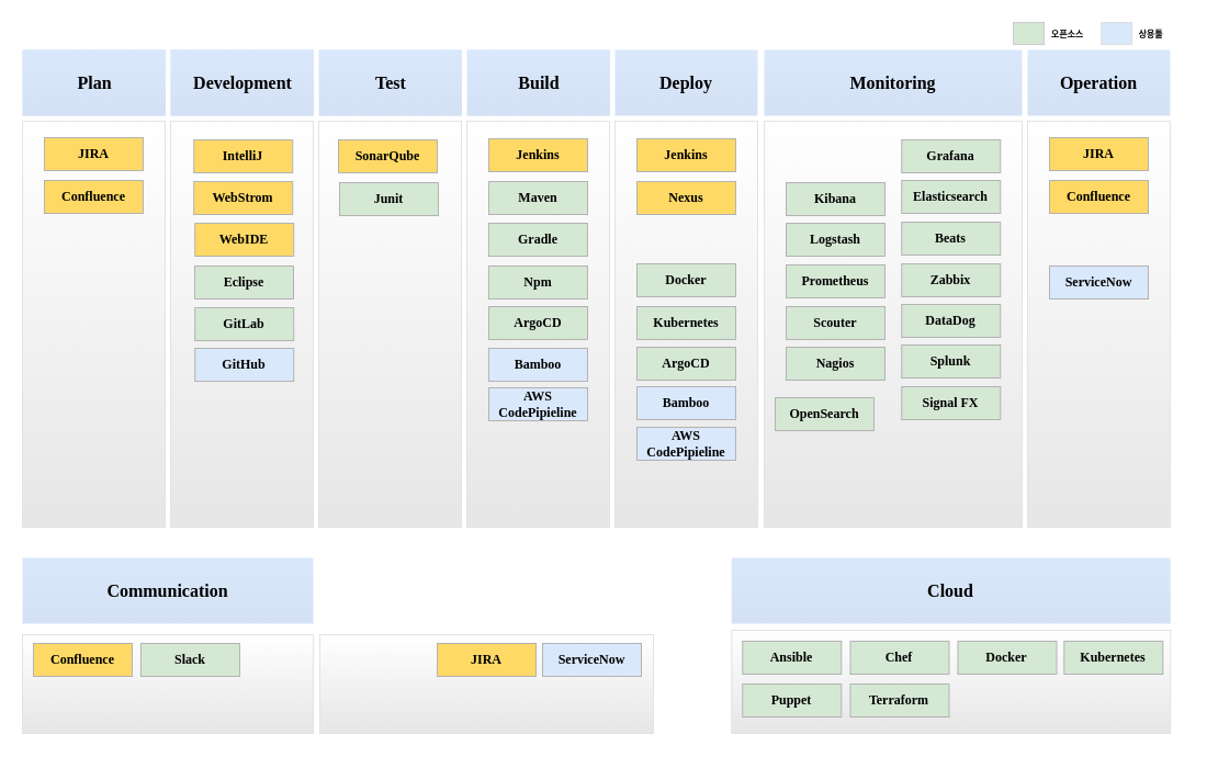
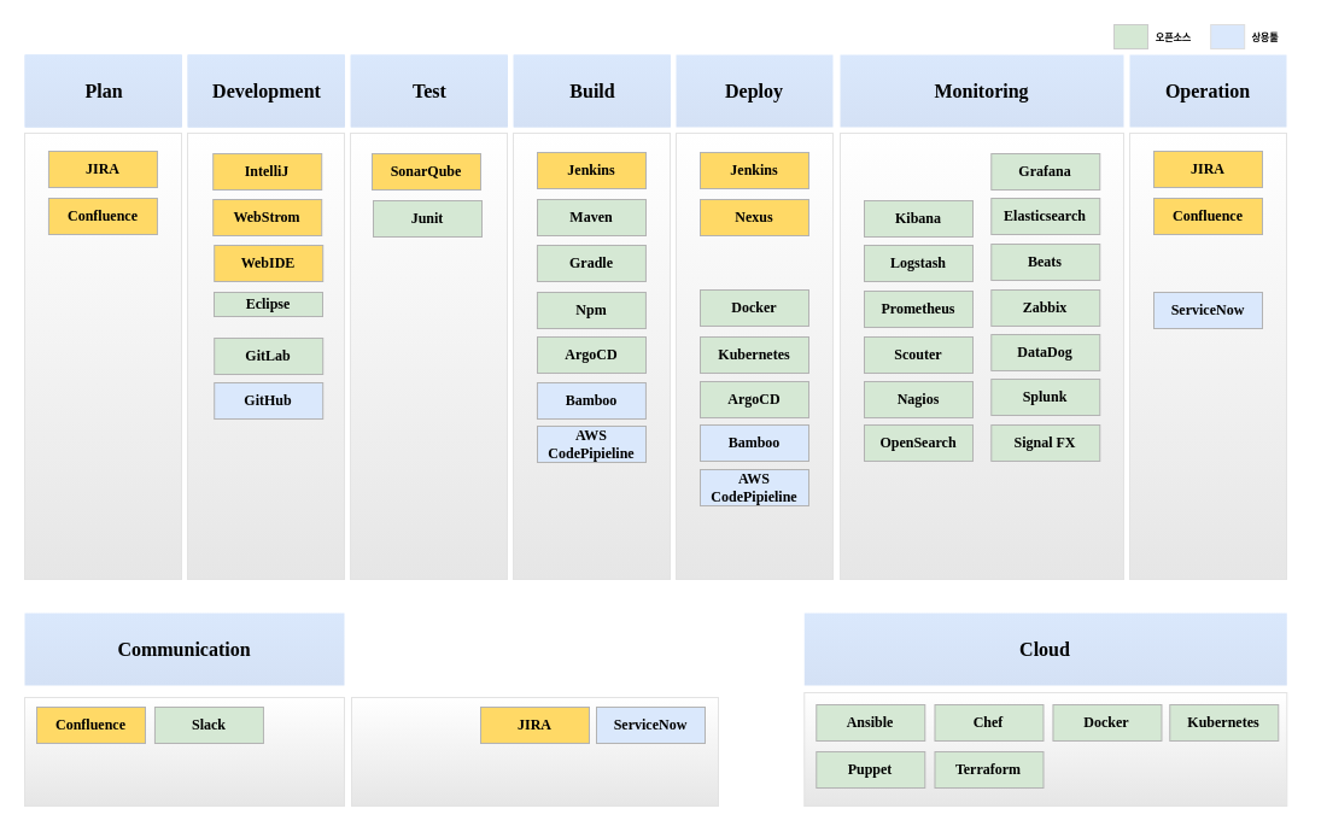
  <mxCell id="0" />
  <mxCell id="1" parent="0" />
  <mxCell id="2" value="" style="rounded=0;whiteSpace=wrap;html=1;fillColor=#FFFFFF;strokeColor=#E3E3E3;fontSize=16;fontStyle=1;gradientColor=#E6E6E6;gradientDirection=south;" vertex="1" parent="1"><mxGeometry x="155" y="110" width="130" height="370" as="geometry" /></mxCell>
  <mxCell id="3" value="Plan" style="rounded=0;whiteSpace=wrap;html=1;fillColor=#dae8fc;strokeColor=none;fontSize=16;fontStyle=1;fontFamily=Verdana;" vertex="1" parent="1"><mxGeometry x="20" y="45" width="130" height="60" as="geometry" /></mxCell>
  <mxCell id="4" value="Development" style="rounded=0;whiteSpace=wrap;html=1;fillColor=#dae8fc;strokeColor=none;fontSize=16;fontStyle=1;fontFamily=Verdana;" vertex="1" parent="1"><mxGeometry x="155" y="45" width="130" height="60" as="geometry" /></mxCell>
  <mxCell id="5" value="Build" style="rounded=0;whiteSpace=wrap;html=1;fillColor=#dae8fc;strokeColor=none;fontSize=16;fontStyle=1;fontFamily=Verdana;" vertex="1" parent="1"><mxGeometry x="425" y="45" width="130" height="60" as="geometry" /></mxCell>
  <mxCell id="6" value="Test" style="rounded=0;whiteSpace=wrap;html=1;fillColor=#dae8fc;strokeColor=none;fontSize=16;fontStyle=1;fontFamily=Verdana;" vertex="1" parent="1"><mxGeometry x="290" y="45" width="130" height="60" as="geometry" /></mxCell>
  <mxCell id="7" value="Deploy" style="rounded=0;whiteSpace=wrap;html=1;fillColor=#dae8fc;strokeColor=none;fontSize=16;fontStyle=1;fontFamily=Verdana;gradientColor=#D4E1F5;" vertex="1" parent="1"><mxGeometry x="560" y="45" width="130" height="60" as="geometry" /></mxCell>
  <mxCell id="8" value="Monitoring" style="rounded=0;whiteSpace=wrap;html=1;fillColor=#dae8fc;strokeColor=none;fontSize=16;fontStyle=1;fontFamily=Verdana;gradientColor=#D4E1F5;" vertex="1" parent="1"><mxGeometry x="696" y="45" width="235" height="60" as="geometry" /></mxCell>
  <mxCell id="9" value="Operation" style="rounded=0;whiteSpace=wrap;html=1;fillColor=#dae8fc;strokeColor=none;fontSize=16;fontStyle=1;fontFamily=Verdana;gradientColor=#D4E1F5;" vertex="1" parent="1"><mxGeometry x="936" y="45" width="130" height="60" as="geometry" /></mxCell>
  <mxCell id="10" value="" style="rounded=0;whiteSpace=wrap;html=1;fillColor=#FFFFFF;strokeColor=#E3E3E3;fontSize=16;fontStyle=1;gradientColor=#E6E6E6;gradientDirection=south;" vertex="1" parent="1"><mxGeometry x="20" y="110" width="130" height="370" as="geometry" /></mxCell>
  <mxCell id="11" value="" style="rounded=0;whiteSpace=wrap;html=1;fillColor=#FFFFFF;strokeColor=#E3E3E3;fontSize=16;fontStyle=1;gradientColor=#E6E6E6;gradientDirection=south;" vertex="1" parent="1"><mxGeometry x="425" y="110" width="130" height="370" as="geometry" /></mxCell>
  <mxCell id="12" value="" style="rounded=0;whiteSpace=wrap;html=1;fillColor=#FFFFFF;strokeColor=#E3E3E3;fontSize=16;fontStyle=1;gradientColor=#E6E6E6;gradientDirection=south;" vertex="1" parent="1"><mxGeometry x="290" y="110" width="130" height="370" as="geometry" /></mxCell>
  <mxCell id="13" value="" style="rounded=0;whiteSpace=wrap;html=1;fillColor=#FFFFFF;strokeColor=#E3E3E3;fontSize=16;fontStyle=1;gradientColor=#E6E6E6;gradientDirection=south;" vertex="1" parent="1"><mxGeometry x="560" y="110" width="130" height="370" as="geometry" /></mxCell>
  <mxCell id="14" value="" style="rounded=0;whiteSpace=wrap;html=1;fillColor=#FFFFFF;strokeColor=#E3E3E3;fontSize=16;fontStyle=1;gradientColor=#E6E6E6;gradientDirection=south;" vertex="1" parent="1"><mxGeometry x="696" y="110" width="235" height="370" as="geometry" /></mxCell>
  <mxCell id="15" value="" style="rounded=0;whiteSpace=wrap;html=1;fillColor=#FFFFFF;strokeColor=#E3E3E3;fontSize=16;fontStyle=1;gradientColor=#E6E6E6;gradientDirection=south;" vertex="1" parent="1"><mxGeometry x="936" y="110" width="130" height="370" as="geometry" /></mxCell>
  <mxCell id="16" value="&lt;font style=&quot;font-size: 8px&quot;&gt;&lt;b&gt;오픈소스&lt;/b&gt;&lt;/font&gt;" style="text;html=1;strokeColor=none;fillColor=none;align=center;verticalAlign=middle;whiteSpace=wrap;rounded=0;" vertex="1" parent="1"><mxGeometry x="942.26" y="20" width="60.93" height="20" as="geometry" /></mxCell>
  <mxCell id="17" value="" style="rounded=0;whiteSpace=wrap;html=1;fillColor=#d5e8d4;strokeColor=#CCCCCC;" vertex="1" parent="1"><mxGeometry x="923" y="20" width="28" height="20" as="geometry" /></mxCell>
  <mxCell id="18" value="&lt;span style=&quot;font-size: 8px&quot;&gt;&lt;b&gt;상용툴&lt;/b&gt;&lt;/span&gt;" style="text;html=1;strokeColor=none;fillColor=none;align=center;verticalAlign=middle;whiteSpace=wrap;rounded=0;" vertex="1" parent="1"><mxGeometry x="1019" y="20" width="58.74" height="20" as="geometry" /></mxCell>
- <mxCell id="19" value="&lt;font&gt;&lt;b&gt;Eclipse&lt;/b&gt;&lt;/font&gt;" style="rounded=0;whiteSpace=wrap;html=1;fillColor=#d5e8d4;strokeColor=#B3B3B3;fontFamily=Verdana;" vertex="1" parent="1"><mxGeometry x="177" y="242" width="90" height="30" as="geometry" /></mxCell>
+ <mxCell id="19" value="&lt;font&gt;&lt;b&gt;Eclipse&lt;/b&gt;&lt;/font&gt;" style="rounded=0;whiteSpace=wrap;html=1;fillColor=#d5e8d4;strokeColor=#B3B3B3;fontFamily=Verdana;" vertex="1" parent="1"><mxGeometry x="177" y="242" width="90" height="20" as="geometry" /></mxCell>
  <mxCell id="20" value="&lt;font&gt;&lt;b&gt;GitLab&lt;/b&gt;&lt;/font&gt;" style="rounded=0;whiteSpace=wrap;html=1;fillColor=#d5e8d4;strokeColor=#B3B3B3;fontFamily=Verdana;" vertex="1" parent="1"><mxGeometry x="177.21" y="280" width="90" height="30" as="geometry" /></mxCell>
  <mxCell id="21" value="&lt;font&gt;&lt;b&gt;GitHub&lt;/b&gt;&lt;/font&gt;" style="rounded=0;whiteSpace=wrap;html=1;fillColor=#dae8fc;strokeColor=#B3B3B3;fontFamily=Verdana;" vertex="1" parent="1"><mxGeometry x="177.21" y="317" width="90" height="30" as="geometry" /></mxCell>
  <mxCell id="22" value="&lt;font&gt;&lt;b&gt;Junit&lt;/b&gt;&lt;/font&gt;" style="rounded=0;whiteSpace=wrap;html=1;fillColor=#d5e8d4;strokeColor=#B3B3B3;fontFamily=Verdana;" vertex="1" parent="1"><mxGeometry x="309" y="166" width="90" height="30" as="geometry" /></mxCell>
  <mxCell id="23" value="&lt;b&gt;&lt;font&gt;Jenkins&lt;/font&gt;&lt;/b&gt;" style="rounded=0;whiteSpace=wrap;html=1;fillColor=#FFD966;strokeColor=#B3B3B3;fontFamily=Verdana;" vertex="1" parent="1"><mxGeometry x="445" y="126" width="90" height="30" as="geometry" /></mxCell>
  <mxCell id="24" value="&lt;font&gt;&lt;b&gt;Maven&lt;/b&gt;&lt;/font&gt;" style="rounded=0;whiteSpace=wrap;html=1;fillColor=#d5e8d4;strokeColor=#B3B3B3;fontFamily=Verdana;" vertex="1" parent="1"><mxGeometry x="445" y="165" width="90" height="30" as="geometry" /></mxCell>
  <mxCell id="25" value="&lt;font&gt;&lt;b&gt;Gradle&lt;/b&gt;&lt;/font&gt;" style="rounded=0;whiteSpace=wrap;html=1;fillColor=#d5e8d4;strokeColor=#B3B3B3;fontFamily=Verdana;" vertex="1" parent="1"><mxGeometry x="444.93" y="203" width="90" height="30" as="geometry" /></mxCell>
  <mxCell id="26" value="&lt;b&gt;&lt;font&gt;Jenkins&lt;/font&gt;&lt;/b&gt;" style="rounded=0;whiteSpace=wrap;html=1;fillColor=#FFD966;strokeColor=#B3B3B3;fontFamily=Verdana;" vertex="1" parent="1"><mxGeometry x="580" y="126" width="90" height="30" as="geometry" /></mxCell>
  <mxCell id="27" value="&lt;b&gt;&lt;font&gt;Nexus&lt;/font&gt;&lt;/b&gt;" style="rounded=0;whiteSpace=wrap;html=1;fillColor=#FFD966;strokeColor=#B3B3B3;fontFamily=Verdana;" vertex="1" parent="1"><mxGeometry x="580" y="165" width="90" height="30" as="geometry" /></mxCell>
  <mxCell id="28" value="&lt;font&gt;&lt;b&gt;Docker&lt;/b&gt;&lt;/font&gt;" style="rounded=0;whiteSpace=wrap;html=1;fillColor=#d5e8d4;strokeColor=#B3B3B3;fontFamily=Verdana;" vertex="1" parent="1"><mxGeometry x="580" y="240" width="90" height="30" as="geometry" /></mxCell>
  <mxCell id="29" value="&lt;b style=&quot;&quot;&gt;Kibana&lt;/b&gt;" style="rounded=0;whiteSpace=wrap;html=1;fillColor=#d5e8d4;strokeColor=#B3B3B3;fontFamily=Verdana;" vertex="1" parent="1"><mxGeometry x="716" y="166" width="90" height="30" as="geometry" /></mxCell>
  <mxCell id="30" value="&lt;b style=&quot;&quot;&gt;Logstash&lt;/b&gt;" style="rounded=0;whiteSpace=wrap;html=1;fillColor=#d5e8d4;strokeColor=#B3B3B3;fontFamily=Verdana;" vertex="1" parent="1"><mxGeometry x="716" y="203" width="90" height="30" as="geometry" /></mxCell>
  <mxCell id="31" value="&lt;b style=&quot;&quot;&gt;Prometheus&lt;/b&gt;" style="rounded=0;whiteSpace=wrap;html=1;fillColor=#d5e8d4;strokeColor=#B3B3B3;fontFamily=Verdana;" vertex="1" parent="1"><mxGeometry x="716" y="241" width="90" height="30" as="geometry" /></mxCell>
  <mxCell id="32" value="&lt;b style=&quot;&quot;&gt;Scouter&lt;/b&gt;" style="rounded=0;whiteSpace=wrap;html=1;fillColor=#d5e8d4;strokeColor=#B3B3B3;fontFamily=Verdana;" vertex="1" parent="1"><mxGeometry x="716" y="279" width="90" height="30" as="geometry" /></mxCell>
  <mxCell id="33" value="&lt;font&gt;&lt;b&gt;Npm&lt;/b&gt;&lt;/font&gt;" style="rounded=0;whiteSpace=wrap;html=1;fillColor=#d5e8d4;strokeColor=#B3B3B3;fontFamily=Verdana;" vertex="1" parent="1"><mxGeometry x="444.93" y="242" width="90" height="30" as="geometry" /></mxCell>
  <mxCell id="34" value="&lt;font&gt;&lt;b&gt;ArgoCD&lt;/b&gt;&lt;/font&gt;" style="rounded=0;whiteSpace=wrap;html=1;fillColor=#d5e8d4;strokeColor=#B3B3B3;fontFamily=Verdana;" vertex="1" parent="1"><mxGeometry x="445" y="279" width="90" height="30" as="geometry" /></mxCell>
  <mxCell id="35" value="&lt;font&gt;&lt;b&gt;Kubernetes&lt;/b&gt;&lt;/font&gt;" style="rounded=0;whiteSpace=wrap;html=1;fillColor=#d5e8d4;strokeColor=#B3B3B3;fontFamily=Verdana;" vertex="1" parent="1"><mxGeometry x="580" y="279" width="90" height="30" as="geometry" /></mxCell>
  <mxCell id="36" value="&lt;font&gt;&lt;b&gt;ArgoCD&lt;/b&gt;&lt;/font&gt;" style="rounded=0;whiteSpace=wrap;html=1;fillColor=#d5e8d4;strokeColor=#B3B3B3;fontFamily=Verdana;" vertex="1" parent="1"><mxGeometry x="580" y="316" width="90" height="30" as="geometry" /></mxCell>
  <mxCell id="37" value="&lt;b style=&quot;&quot;&gt;Nagios&lt;/b&gt;" style="rounded=0;whiteSpace=wrap;html=1;fillColor=#d5e8d4;strokeColor=#B3B3B3;fontFamily=Verdana;" vertex="1" parent="1"><mxGeometry x="716" y="316" width="90" height="30" as="geometry" /></mxCell>
  <mxCell id="38" value="Communication" style="rounded=0;whiteSpace=wrap;html=1;fillColor=#dae8fc;strokeColor=none;fontSize=16;fontStyle=1;fontFamily=Verdana;gradientColor=#D4E1F5;" vertex="1" parent="1"><mxGeometry x="20" y="508" width="265" height="60" as="geometry" /></mxCell>
  <mxCell id="39" value="Cloud" style="rounded=0;whiteSpace=wrap;html=1;fillColor=#dae8fc;strokeColor=none;fontSize=16;fontStyle=1;fontFamily=Verdana;gradientColor=#D4E1F5;" vertex="1" parent="1"><mxGeometry x="666.28" y="508" width="400" height="60" as="geometry" /></mxCell>
  <mxCell id="40" value="" style="rounded=0;whiteSpace=wrap;html=1;fillColor=#FFFFFF;strokeColor=#E3E3E3;fontSize=16;fontStyle=1;gradientColor=#E6E6E6;gradientDirection=south;" vertex="1" parent="1"><mxGeometry x="20" y="578" width="265" height="90" as="geometry" /></mxCell>
  <mxCell id="41" value="" style="rounded=0;whiteSpace=wrap;html=1;fillColor=#FFFFFF;strokeColor=#E3E3E3;fontSize=16;fontStyle=1;gradientColor=#E6E6E6;gradientDirection=south;" vertex="1" parent="1"><mxGeometry x="666.28" y="574" width="400" height="94" as="geometry" /></mxCell>
  <mxCell id="42" value="&lt;font face=&quot;Verdana&quot;&gt;&lt;b&gt;Ansible&lt;/b&gt;&lt;/font&gt;" style="rounded=0;whiteSpace=wrap;html=1;fillColor=#d5e8d4;strokeColor=#B3B3B3;" vertex="1" parent="1"><mxGeometry x="676.28" y="584" width="90" height="30" as="geometry" /></mxCell>
  <mxCell id="43" value="&lt;font face=&quot;Verdana&quot;&gt;&lt;b&gt;Chef&lt;/b&gt;&lt;/font&gt;" style="rounded=0;whiteSpace=wrap;html=1;fillColor=#d5e8d4;strokeColor=#B3B3B3;" vertex="1" parent="1"><mxGeometry x="774.49" y="584" width="90" height="30" as="geometry" /></mxCell>
  <mxCell id="44" value="&lt;font face=&quot;Verdana&quot;&gt;&lt;b&gt;Docker&lt;/b&gt;&lt;/font&gt;" style="rounded=0;whiteSpace=wrap;html=1;fillColor=#d5e8d4;strokeColor=#B3B3B3;" vertex="1" parent="1"><mxGeometry x="872.47" y="584" width="90" height="30" as="geometry" /></mxCell>
  <mxCell id="45" value="&lt;font face=&quot;Verdana&quot;&gt;&lt;b&gt;Kubernetes&lt;/b&gt;&lt;/font&gt;" style="rounded=0;whiteSpace=wrap;html=1;fillColor=#d5e8d4;strokeColor=#B3B3B3;" vertex="1" parent="1"><mxGeometry x="969.28" y="584" width="90" height="30" as="geometry" /></mxCell>
  <mxCell id="46" value="&lt;font face=&quot;Verdana&quot;&gt;&lt;b&gt;Puppet&lt;/b&gt;&lt;/font&gt;" style="rounded=0;whiteSpace=wrap;html=1;fillColor=#d5e8d4;strokeColor=#B3B3B3;" vertex="1" parent="1"><mxGeometry x="676.28" y="623" width="90" height="30" as="geometry" /></mxCell>
  <mxCell id="47" value="&lt;font face=&quot;Verdana&quot;&gt;&lt;b&gt;Terraform&lt;/b&gt;&lt;/font&gt;" style="rounded=0;whiteSpace=wrap;html=1;fillColor=#d5e8d4;strokeColor=#B3B3B3;" vertex="1" parent="1"><mxGeometry x="774.49" y="623" width="90" height="30" as="geometry" /></mxCell>
  <mxCell id="48" value="&lt;b&gt;&lt;font face=&quot;Verdana&quot;&gt;Confluence&lt;/font&gt;&lt;/b&gt;" style="rounded=0;whiteSpace=wrap;html=1;fillColor=#FFD966;strokeColor=#B3B3B3;" vertex="1" parent="1"><mxGeometry x="30" y="586" width="90" height="30" as="geometry" /></mxCell>
  <mxCell id="49" value="&lt;font&gt;&lt;b&gt;Bamboo&lt;/b&gt;&lt;/font&gt;" style="rounded=0;whiteSpace=wrap;html=1;fillColor=#dae8fc;strokeColor=#B3B3B3;fontFamily=Verdana;" vertex="1" parent="1"><mxGeometry x="444.93" y="317" width="90" height="30" as="geometry" /></mxCell>
  <mxCell id="50" value="&lt;font&gt;&lt;b&gt;Bamboo&lt;/b&gt;&lt;/font&gt;" style="rounded=0;whiteSpace=wrap;html=1;fillColor=#dae8fc;strokeColor=#B3B3B3;fontFamily=Verdana;" vertex="1" parent="1"><mxGeometry x="580" y="352" width="90" height="30" as="geometry" /></mxCell>
  <mxCell id="51" value="&lt;font face=&quot;Verdana&quot;&gt;&lt;b&gt;Slack&lt;/b&gt;&lt;/font&gt;" style="rounded=0;whiteSpace=wrap;html=1;fillColor=#d5e8d4;strokeColor=#B3B3B3;" vertex="1" parent="1"><mxGeometry x="127.94" y="586" width="90" height="30" as="geometry" /></mxCell>
  <mxCell id="52" value="&lt;font&gt;&lt;b&gt;AWS&lt;br&gt;CodePipieline&lt;br&gt;&lt;/b&gt;&lt;/font&gt;" style="rounded=0;whiteSpace=wrap;html=1;fillColor=#dae8fc;strokeColor=#B3B3B3;fontFamily=Verdana;" vertex="1" parent="1"><mxGeometry x="445" y="353" width="90" height="30" as="geometry" /></mxCell>
  <mxCell id="53" value="&lt;font&gt;&lt;b&gt;AWS&lt;br&gt;CodePipieline&lt;br&gt;&lt;/b&gt;&lt;/font&gt;" style="rounded=0;whiteSpace=wrap;html=1;fillColor=#dae8fc;strokeColor=#B3B3B3;fontFamily=Verdana;" vertex="1" parent="1"><mxGeometry x="580" y="389" width="90" height="30" as="geometry" /></mxCell>
  <mxCell id="54" value="&lt;font&gt;&lt;b&gt;Grafana&lt;/b&gt;&lt;/font&gt;" style="rounded=0;whiteSpace=wrap;html=1;fillColor=#d5e8d4;strokeColor=#B3B3B3;fontFamily=Verdana;" vertex="1" parent="1"><mxGeometry x="821.28" y="127" width="90" height="30" as="geometry" /></mxCell>
  <mxCell id="55" value="&lt;b style=&quot;&quot;&gt;Elasticsearch&lt;/b&gt;" style="rounded=0;whiteSpace=wrap;html=1;fillColor=#d5e8d4;strokeColor=#B3B3B3;fontFamily=Verdana;" vertex="1" parent="1"><mxGeometry x="821.28" y="164" width="90" height="30" as="geometry" /></mxCell>
  <mxCell id="56" value="&lt;b style=&quot;&quot;&gt;Beats&lt;/b&gt;" style="rounded=0;whiteSpace=wrap;html=1;fillColor=#d5e8d4;strokeColor=#B3B3B3;fontFamily=Verdana;" vertex="1" parent="1"><mxGeometry x="821.28" y="202" width="90" height="30" as="geometry" /></mxCell>
  <mxCell id="57" value="&lt;b style=&quot;&quot;&gt;Zabbix&lt;/b&gt;" style="rounded=0;whiteSpace=wrap;html=1;fillColor=#d5e8d4;strokeColor=#B3B3B3;fontFamily=Verdana;" vertex="1" parent="1"><mxGeometry x="821.28" y="240" width="90" height="30" as="geometry" /></mxCell>
  <mxCell id="58" value="&lt;b style=&quot;&quot;&gt;DataDog&lt;/b&gt;" style="rounded=0;whiteSpace=wrap;html=1;fillColor=#d5e8d4;strokeColor=#B3B3B3;fontFamily=Verdana;" vertex="1" parent="1"><mxGeometry x="821.28" y="277" width="90" height="30" as="geometry" /></mxCell>
  <mxCell id="59" value="&lt;b style=&quot;&quot;&gt;Splunk&lt;/b&gt;" style="rounded=0;whiteSpace=wrap;html=1;fillColor=#d5e8d4;strokeColor=#B3B3B3;fontFamily=Verdana;" vertex="1" parent="1"><mxGeometry x="821.28" y="314" width="90" height="30" as="geometry" /></mxCell>
  <mxCell id="60" value="Plan" style="rounded=0;whiteSpace=wrap;html=1;fillColor=#dae8fc;strokeColor=none;fontSize=16;fontStyle=1;fontFamily=Verdana;" vertex="1" parent="1"><mxGeometry x="20" y="45" width="130" height="60" as="geometry" /></mxCell>
  <mxCell id="61" value="Development" style="rounded=0;whiteSpace=wrap;html=1;fillColor=#dae8fc;strokeColor=none;fontSize=16;fontStyle=1;fontFamily=Verdana;" vertex="1" parent="1"><mxGeometry x="155" y="45" width="130" height="60" as="geometry" /></mxCell>
  <mxCell id="62" value="Plan" style="rounded=0;whiteSpace=wrap;html=1;fillColor=#dae8fc;strokeColor=none;fontSize=16;fontStyle=1;fontFamily=Verdana;gradientColor=#D4E1F5;" vertex="1" parent="1"><mxGeometry x="20.5" y="45" width="130" height="60" as="geometry" /></mxCell>
  <mxCell id="63" value="Development" style="rounded=0;whiteSpace=wrap;html=1;fillColor=#dae8fc;strokeColor=none;fontSize=16;fontStyle=1;fontFamily=Verdana;gradientColor=#D4E1F5;" vertex="1" parent="1"><mxGeometry x="155.5" y="45" width="130" height="60" as="geometry" /></mxCell>
  <mxCell id="64" value="Build" style="rounded=0;whiteSpace=wrap;html=1;fillColor=#dae8fc;strokeColor=none;fontSize=16;fontStyle=1;fontFamily=Verdana;gradientColor=#D4E1F5;" vertex="1" parent="1"><mxGeometry x="425.5" y="45" width="130" height="60" as="geometry" /></mxCell>
  <mxCell id="65" value="Test" style="rounded=0;whiteSpace=wrap;html=1;fillColor=#dae8fc;strokeColor=none;fontSize=16;fontStyle=1;fontFamily=Verdana;gradientColor=#D4E1F5;" vertex="1" parent="1"><mxGeometry x="290.5" y="45" width="130" height="60" as="geometry" /></mxCell>
  <mxCell id="66" value="" style="rounded=0;whiteSpace=wrap;html=1;fillColor=#dae8fc;strokeColor=#DEDEDE;" vertex="1" parent="1"><mxGeometry x="1003.19" y="20" width="28" height="20" as="geometry" /></mxCell>
  <mxCell id="67" value="&lt;b&gt;&lt;font&gt;JIRA&lt;/font&gt;&lt;/b&gt;" style="rounded=0;whiteSpace=wrap;html=1;fillColor=#FFD966;strokeColor=#B3B3B3;fontFamily=Verdana;" vertex="1" parent="1"><mxGeometry x="956" y="125" width="90" height="30" as="geometry" /></mxCell>
  <mxCell id="68" value="&lt;b&gt;&lt;font&gt;Confluence&lt;/font&gt;&lt;/b&gt;" style="rounded=0;whiteSpace=wrap;html=1;fillColor=#FFD966;strokeColor=#B3B3B3;fontFamily=Verdana;" vertex="1" parent="1"><mxGeometry x="956" y="164" width="90" height="30" as="geometry" /></mxCell>
  <mxCell id="69" value="&lt;font&gt;&lt;b&gt;ServiceNow&lt;/b&gt;&lt;/font&gt;" style="rounded=0;whiteSpace=wrap;html=1;fillColor=#dae8fc;strokeColor=#B3B3B3;fontFamily=Verdana;" vertex="1" parent="1"><mxGeometry x="956" y="242" width="90" height="30" as="geometry" /></mxCell>
  <mxCell id="70" value="&lt;b style=&quot;&quot;&gt;Signal FX&lt;/b&gt;" style="rounded=0;whiteSpace=wrap;html=1;fillColor=#d5e8d4;strokeColor=#B3B3B3;fontFamily=Verdana;" vertex="1" parent="1"><mxGeometry x="821.28" y="352" width="90" height="30" as="geometry" /></mxCell>
  <mxCell id="71" value="&lt;b&gt;&lt;font&gt;JIRA&lt;/font&gt;&lt;/b&gt;" style="rounded=0;whiteSpace=wrap;html=1;fillColor=#FFD966;strokeColor=#B3B3B3;fontFamily=Verdana;" vertex="1" parent="1"><mxGeometry x="39.94" y="125" width="90" height="30" as="geometry" /></mxCell>
  <mxCell id="72" value="&lt;b&gt;&lt;font&gt;Confluence&lt;/font&gt;&lt;/b&gt;" style="rounded=0;whiteSpace=wrap;html=1;fillColor=#FFD966;strokeColor=#B3B3B3;fontFamily=Verdana;" vertex="1" parent="1"><mxGeometry x="39.94" y="164" width="90" height="30" as="geometry" /></mxCell>
  <mxCell id="73" value="&lt;font&gt;&lt;b&gt;IntelliJ&lt;/b&gt;&lt;/font&gt;" style="rounded=0;whiteSpace=wrap;html=1;fillColor=#FFD966;strokeColor=#B3B3B3;fontFamily=Verdana;" vertex="1" parent="1"><mxGeometry x="176.21" y="127" width="90" height="30" as="geometry" /></mxCell>
  <mxCell id="74" value="&lt;font&gt;&lt;b&gt;WebStrom&lt;/b&gt;&lt;/font&gt;" style="rounded=0;whiteSpace=wrap;html=1;fillColor=#FFD966;strokeColor=#B3B3B3;fontFamily=Verdana;" vertex="1" parent="1"><mxGeometry x="176.21" y="165" width="90" height="30" as="geometry" /></mxCell>
  <mxCell id="75" value="&lt;font&gt;&lt;b&gt;WebIDE&lt;/b&gt;&lt;/font&gt;" style="rounded=0;whiteSpace=wrap;html=1;fillColor=#FFD966;strokeColor=#B3B3B3;fontFamily=Verdana;" vertex="1" parent="1"><mxGeometry x="177.21" y="203" width="90" height="30" as="geometry" /></mxCell>
  <mxCell id="76" value="&lt;b&gt;&lt;font&gt;SonarQube&lt;/font&gt;&lt;/b&gt;" style="rounded=0;whiteSpace=wrap;html=1;fillColor=#FFD966;strokeColor=#B3B3B3;fontFamily=Verdana;" vertex="1" parent="1"><mxGeometry x="308" y="127" width="90" height="30" as="geometry" /></mxCell>
  <mxCell id="77" value="" style="rounded=0;whiteSpace=wrap;html=1;fillColor=#FFFFFF;strokeColor=#E3E3E3;fontSize=16;fontStyle=1;gradientColor=#E6E6E6;gradientDirection=south;" vertex="1" parent="1"><mxGeometry x="291" y="578" width="304" height="90" as="geometry" /></mxCell>
  <mxCell id="78" value="&lt;b&gt;&lt;font&gt;JIRA&lt;/font&gt;&lt;/b&gt;" style="rounded=0;whiteSpace=wrap;html=1;fillColor=#FFD966;strokeColor=#B3B3B3;fontFamily=Verdana;" vertex="1" parent="1"><mxGeometry x="398" y="586" width="90" height="30" as="geometry" /></mxCell>
  <mxCell id="79" value="&lt;font&gt;&lt;b&gt;ServiceNow&lt;/b&gt;&lt;/font&gt;" style="rounded=0;whiteSpace=wrap;html=1;fillColor=#dae8fc;strokeColor=#B3B3B3;fontFamily=Verdana;" vertex="1" parent="1"><mxGeometry x="494" y="586" width="90" height="30" as="geometry" /></mxCell>
- <mxCell id="80" value="&lt;b&gt;OpenSearch&lt;/b&gt;" style="rounded=0;whiteSpace=wrap;html=1;fillColor=#d5e8d4;strokeColor=#B3B3B3;fontFamily=Verdana;" vertex="1" parent="1"><mxGeometry x="706" y="362" width="90" height="30" as="geometry" /></mxCell>
+ <mxCell id="80" value="&lt;b&gt;OpenSearch&lt;/b&gt;" style="rounded=0;whiteSpace=wrap;html=1;fillColor=#d5e8d4;strokeColor=#B3B3B3;fontFamily=Verdana;" vertex="1" parent="1"><mxGeometry x="716" y="352" width="90" height="30" as="geometry" /></mxCell>
